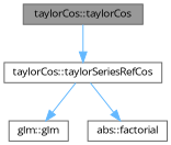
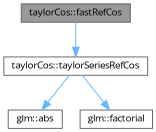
  digraph {
    fontname="Open Sans"
    rankdir=TB
    node [color=grey40 fillcolor=white fontname="Open Sans" fontsize=10 shape=box style=filled]
    edge [color=steelblue1 fontname="Open Sans" fontsize=10 labelfontname=Helvetica labelfontsize=10 style=solid]
-   n1 [color=gray40 fillcolor=grey60 fontcolor=black height=0.2 label="taylorCos::taylorCos" width=0.4]
+   n1 [color=gray40 fillcolor=grey60 fontcolor=black height=0.2 label="taylorCos::fastRefCos" width=0.4]
    n2 [height=0.2 label="taylorCos::taylorSeriesRefCos" width=0.4]
-   n3 [height=0.2 label="glm::glm" width=0.4]
-   n4 [height=0.2 label="abs::factorial" width=0.4]
+   n3 [height=0.2 label="glm::abs" width=0.4]
+   n4 [height=0.2 label="glm::factorial" width=0.4]
    n1 -> n2
    n2 -> n3
    n2 -> n4
  }
